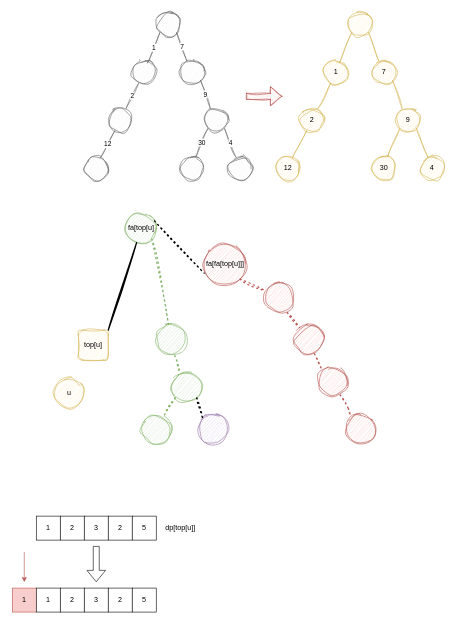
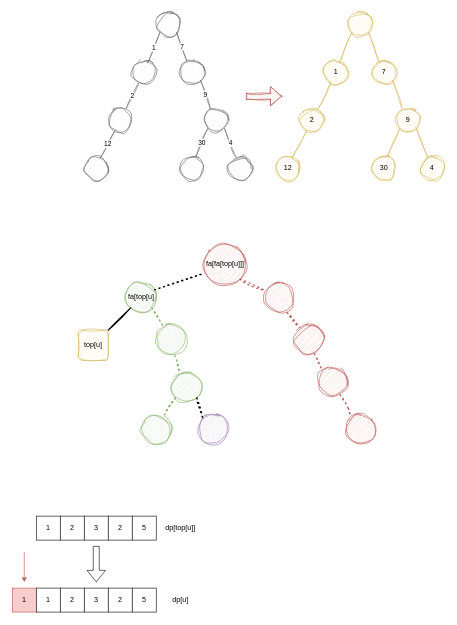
  <mxCell id="0" />
  <mxCell id="1" parent="0" />
  <mxCell id="2" value="" style="ellipse;whiteSpace=wrap;html=1;aspect=fixed;sketch=1;curveFitting=1;jiggle=2;shadow=0;fillColor=#f5f5f5;fontColor=#333333;strokeColor=#666666;" parent="1" vertex="1"><mxGeometry x="260" y="20" width="40" height="40" as="geometry" /></mxCell>
  <mxCell id="3" value="" style="ellipse;whiteSpace=wrap;html=1;aspect=fixed;sketch=1;curveFitting=1;jiggle=2;shadow=0;fillColor=#f5f5f5;fontColor=#333333;strokeColor=#666666;" parent="1" vertex="1"><mxGeometry x="300" y="100" width="40" height="40" as="geometry" /></mxCell>
  <mxCell id="4" value="" style="ellipse;whiteSpace=wrap;html=1;aspect=fixed;sketch=1;curveFitting=1;jiggle=2;shadow=0;fillColor=#f5f5f5;fontColor=#333333;strokeColor=#666666;" parent="1" vertex="1"><mxGeometry x="220" y="100" width="40" height="40" as="geometry" /></mxCell>
  <mxCell id="5" value="" style="ellipse;whiteSpace=wrap;html=1;aspect=fixed;sketch=1;curveFitting=1;jiggle=2;shadow=0;fillColor=#f5f5f5;fontColor=#333333;strokeColor=#666666;" parent="1" vertex="1"><mxGeometry x="180" y="180" width="40" height="40" as="geometry" /></mxCell>
  <mxCell id="6" value="" style="ellipse;whiteSpace=wrap;html=1;aspect=fixed;sketch=1;curveFitting=1;jiggle=2;shadow=0;fillColor=#f5f5f5;fontColor=#333333;strokeColor=#666666;" parent="1" vertex="1"><mxGeometry x="140" y="260" width="40" height="40" as="geometry" /></mxCell>
  <mxCell id="7" value="" style="ellipse;whiteSpace=wrap;html=1;aspect=fixed;sketch=1;curveFitting=1;jiggle=2;shadow=0;fillColor=#f5f5f5;fontColor=#333333;strokeColor=#666666;" parent="1" vertex="1"><mxGeometry x="340" y="180" width="40" height="40" as="geometry" /></mxCell>
  <mxCell id="8" value="" style="ellipse;whiteSpace=wrap;html=1;aspect=fixed;sketch=1;curveFitting=1;jiggle=2;shadow=0;fillColor=#f5f5f5;fontColor=#333333;strokeColor=#666666;" parent="1" vertex="1"><mxGeometry x="300" y="260" width="40" height="40" as="geometry" /></mxCell>
  <mxCell id="9" value="" style="ellipse;whiteSpace=wrap;html=1;aspect=fixed;sketch=1;curveFitting=1;jiggle=2;shadow=0;fillColor=#f5f5f5;fontColor=#333333;strokeColor=#666666;" parent="1" vertex="1"><mxGeometry x="380" y="260" width="40" height="40" as="geometry" /></mxCell>
  <mxCell id="10" value="1" style="endArrow=none;html=1;rounded=0;entryX=0;entryY=1;entryDx=0;entryDy=0;exitX=0.637;exitY=0.107;exitDx=0;exitDy=0;exitPerimeter=0;sketch=1;curveFitting=1;jiggle=2;fillColor=#f5f5f5;strokeColor=#666666;" parent="1" source="4" target="2" edge="1"><mxGeometry width="50" height="50" relative="1" as="geometry"><mxPoint x="330" y="150" as="sourcePoint" /><mxPoint x="380" y="100" as="targetPoint" /></mxGeometry></mxCell>
  <mxCell id="11" value="7" style="endArrow=none;html=1;rounded=0;entryX=1;entryY=1;entryDx=0;entryDy=0;exitX=0.275;exitY=0.021;exitDx=0;exitDy=0;exitPerimeter=0;sketch=1;curveFitting=1;jiggle=2;fillColor=#f5f5f5;strokeColor=#666666;" parent="1" source="3" target="2" edge="1"><mxGeometry width="50" height="50" relative="1" as="geometry"><mxPoint x="255" y="114" as="sourcePoint" /><mxPoint x="276" y="64" as="targetPoint" /></mxGeometry></mxCell>
  <mxCell id="12" value="2" style="endArrow=none;html=1;rounded=0;entryX=0.258;entryY=0.969;entryDx=0;entryDy=0;exitX=0.75;exitY=0;exitDx=0;exitDy=0;exitPerimeter=0;sketch=1;curveFitting=1;jiggle=2;entryPerimeter=0;fillColor=#f5f5f5;strokeColor=#666666;" parent="1" source="5" target="4" edge="1"><mxGeometry width="50" height="50" relative="1" as="geometry"><mxPoint x="265" y="124" as="sourcePoint" /><mxPoint x="286" y="74" as="targetPoint" /></mxGeometry></mxCell>
  <mxCell id="13" value="12" style="endArrow=none;html=1;rounded=0;entryX=0.275;entryY=0.934;entryDx=0;entryDy=0;exitX=0.672;exitY=0.064;exitDx=0;exitDy=0;exitPerimeter=0;sketch=1;curveFitting=1;jiggle=2;entryPerimeter=0;fillColor=#f5f5f5;strokeColor=#666666;" parent="1" source="6" target="5" edge="1"><mxGeometry width="50" height="50" relative="1" as="geometry"><mxPoint x="275" y="134" as="sourcePoint" /><mxPoint x="296" y="84" as="targetPoint" /></mxGeometry></mxCell>
  <mxCell id="14" value="9" style="endArrow=none;html=1;rounded=0;entryX=1;entryY=1;entryDx=0;entryDy=0;exitX=0.25;exitY=0;exitDx=0;exitDy=0;exitPerimeter=0;sketch=1;curveFitting=1;jiggle=2;fillColor=#f5f5f5;strokeColor=#666666;" parent="1" source="7" target="3" edge="1"><mxGeometry width="50" height="50" relative="1" as="geometry"><mxPoint x="285" y="144" as="sourcePoint" /><mxPoint x="306" y="94" as="targetPoint" /></mxGeometry></mxCell>
  <mxCell id="15" value="30" style="endArrow=none;html=1;rounded=0;entryX=0;entryY=1;entryDx=0;entryDy=0;exitX=0.663;exitY=0.003;exitDx=0;exitDy=0;exitPerimeter=0;sketch=1;curveFitting=1;jiggle=2;fillColor=#f5f5f5;strokeColor=#666666;" parent="1" source="8" target="7" edge="1"><mxGeometry width="50" height="50" relative="1" as="geometry"><mxPoint x="295" y="154" as="sourcePoint" /><mxPoint x="316" y="104" as="targetPoint" /></mxGeometry></mxCell>
  <mxCell id="16" value="4" style="endArrow=none;html=1;rounded=0;entryX=1;entryY=1;entryDx=0;entryDy=0;sketch=1;curveFitting=1;jiggle=2;fillColor=#f5f5f5;strokeColor=#666666;" parent="1" source="9" target="7" edge="1"><mxGeometry width="50" height="50" relative="1" as="geometry"><mxPoint x="305" y="164" as="sourcePoint" /><mxPoint x="326" y="114" as="targetPoint" /></mxGeometry></mxCell>
  <mxCell id="17" value="" style="ellipse;whiteSpace=wrap;html=1;aspect=fixed;sketch=1;curveFitting=1;jiggle=2;shadow=0;fillColor=#fff2cc;strokeColor=#d6b656;" parent="1" vertex="1"><mxGeometry x="580" y="20" width="40" height="40" as="geometry" /></mxCell>
  <mxCell id="18" value="7" style="ellipse;whiteSpace=wrap;html=1;aspect=fixed;sketch=1;curveFitting=1;jiggle=2;shadow=0;fillColor=#fff2cc;strokeColor=#d6b656;" parent="1" vertex="1"><mxGeometry x="620" y="100" width="40" height="40" as="geometry" /></mxCell>
  <mxCell id="19" value="1" style="ellipse;whiteSpace=wrap;html=1;aspect=fixed;sketch=1;curveFitting=1;jiggle=2;shadow=0;fillColor=#fff2cc;strokeColor=#d6b656;" parent="1" vertex="1"><mxGeometry x="540" y="100" width="40" height="40" as="geometry" /></mxCell>
  <mxCell id="20" value="2" style="ellipse;whiteSpace=wrap;html=1;aspect=fixed;sketch=1;curveFitting=1;jiggle=2;shadow=0;fillColor=#fff2cc;strokeColor=#d6b656;" parent="1" vertex="1"><mxGeometry x="500" y="180" width="40" height="40" as="geometry" /></mxCell>
  <mxCell id="21" value="12" style="ellipse;whiteSpace=wrap;html=1;aspect=fixed;sketch=1;curveFitting=1;jiggle=2;shadow=0;fillColor=#fff2cc;strokeColor=#d6b656;" parent="1" vertex="1"><mxGeometry x="460" y="260" width="40" height="40" as="geometry" /></mxCell>
  <mxCell id="22" value="9" style="ellipse;whiteSpace=wrap;html=1;aspect=fixed;sketch=1;curveFitting=1;jiggle=2;shadow=0;fillColor=#fff2cc;strokeColor=#d6b656;" parent="1" vertex="1"><mxGeometry x="660" y="180" width="40" height="40" as="geometry" /></mxCell>
  <mxCell id="23" value="30" style="ellipse;whiteSpace=wrap;html=1;aspect=fixed;sketch=1;curveFitting=1;jiggle=2;shadow=0;fillColor=#fff2cc;strokeColor=#d6b656;" parent="1" vertex="1"><mxGeometry x="620" y="260" width="40" height="40" as="geometry" /></mxCell>
  <mxCell id="24" value="4" style="ellipse;whiteSpace=wrap;html=1;aspect=fixed;sketch=1;curveFitting=1;jiggle=2;shadow=0;fillColor=#fff2cc;strokeColor=#d6b656;" parent="1" vertex="1"><mxGeometry x="700" y="260" width="40" height="40" as="geometry" /></mxCell>
  <mxCell id="25" value="" style="endArrow=none;html=1;rounded=0;entryX=0;entryY=1;entryDx=0;entryDy=0;exitX=0.637;exitY=0.107;exitDx=0;exitDy=0;exitPerimeter=0;sketch=1;curveFitting=1;jiggle=2;fillColor=#fff2cc;strokeColor=#d6b656;" parent="1" source="19" target="17" edge="1"><mxGeometry width="50" height="50" relative="1" as="geometry"><mxPoint x="650" y="150" as="sourcePoint" /><mxPoint x="700" y="100" as="targetPoint" /></mxGeometry></mxCell>
  <mxCell id="26" value="" style="endArrow=none;html=1;rounded=0;entryX=1;entryY=1;entryDx=0;entryDy=0;exitX=0.275;exitY=0.021;exitDx=0;exitDy=0;exitPerimeter=0;sketch=1;curveFitting=1;jiggle=2;fillColor=#fff2cc;strokeColor=#d6b656;" parent="1" source="18" target="17" edge="1"><mxGeometry width="50" height="50" relative="1" as="geometry"><mxPoint x="575" y="114" as="sourcePoint" /><mxPoint x="596" y="64" as="targetPoint" /></mxGeometry></mxCell>
  <mxCell id="27" value="" style="endArrow=none;html=1;rounded=0;entryX=0.258;entryY=0.969;entryDx=0;entryDy=0;exitX=0.75;exitY=0;exitDx=0;exitDy=0;exitPerimeter=0;sketch=1;curveFitting=1;jiggle=2;entryPerimeter=0;fillColor=#fff2cc;strokeColor=#d6b656;" parent="1" source="20" target="19" edge="1"><mxGeometry width="50" height="50" relative="1" as="geometry"><mxPoint x="585" y="124" as="sourcePoint" /><mxPoint x="606" y="74" as="targetPoint" /></mxGeometry></mxCell>
  <mxCell id="28" value="" style="endArrow=none;html=1;rounded=0;entryX=0.275;entryY=0.934;entryDx=0;entryDy=0;exitX=0.672;exitY=0.064;exitDx=0;exitDy=0;exitPerimeter=0;sketch=1;curveFitting=1;jiggle=2;entryPerimeter=0;fillColor=#fff2cc;strokeColor=#d6b656;" parent="1" source="21" target="20" edge="1"><mxGeometry x="0.018" y="-1" width="50" height="50" relative="1" as="geometry"><mxPoint x="595" y="134" as="sourcePoint" /><mxPoint x="616" y="84" as="targetPoint" /><mxPoint as="offset" /></mxGeometry></mxCell>
  <mxCell id="29" value="" style="endArrow=none;html=1;rounded=0;entryX=1;entryY=1;entryDx=0;entryDy=0;exitX=0.25;exitY=0;exitDx=0;exitDy=0;exitPerimeter=0;sketch=1;curveFitting=1;jiggle=2;fillColor=#fff2cc;strokeColor=#d6b656;" parent="1" source="22" target="18" edge="1"><mxGeometry width="50" height="50" relative="1" as="geometry"><mxPoint x="605" y="144" as="sourcePoint" /><mxPoint x="626" y="94" as="targetPoint" /></mxGeometry></mxCell>
  <mxCell id="30" value="" style="endArrow=none;html=1;rounded=0;entryX=0;entryY=1;entryDx=0;entryDy=0;exitX=0.663;exitY=0.003;exitDx=0;exitDy=0;exitPerimeter=0;sketch=1;curveFitting=1;jiggle=2;fillColor=#fff2cc;strokeColor=#d6b656;" parent="1" source="23" target="22" edge="1"><mxGeometry width="50" height="50" relative="1" as="geometry"><mxPoint x="615" y="154" as="sourcePoint" /><mxPoint x="636" y="104" as="targetPoint" /></mxGeometry></mxCell>
  <mxCell id="31" value="" style="endArrow=none;html=1;rounded=0;entryX=1;entryY=1;entryDx=0;entryDy=0;sketch=1;curveFitting=1;jiggle=2;fillColor=#fff2cc;strokeColor=#d6b656;" parent="1" source="24" target="22" edge="1"><mxGeometry width="50" height="50" relative="1" as="geometry"><mxPoint x="625" y="164" as="sourcePoint" /><mxPoint x="646" y="114" as="targetPoint" /><Array as="points"><mxPoint x="700" y="230" /></Array></mxGeometry></mxCell>
  <mxCell id="32" value="" style="shape=flexArrow;endArrow=classic;html=1;rounded=0;fillColor=#f8cecc;strokeColor=#b85450;sketch=1;curveFitting=1;jiggle=2;" parent="1" edge="1"><mxGeometry width="50" height="50" relative="1" as="geometry"><mxPoint x="410" y="160" as="sourcePoint" /><mxPoint x="470" y="160" as="targetPoint" /></mxGeometry></mxCell>
- <mxCell id="33" value="u" style="ellipse;whiteSpace=wrap;html=1;aspect=fixed;sketch=1;curveFitting=1;jiggle=2;fillColor=#fff2cc;strokeColor=#d6b656;" parent="1" vertex="1"><mxGeometry x="90" y="630" width="50" height="50" as="geometry" /></mxCell>
  <mxCell id="34" value="top[u]" style="whiteSpace=wrap;html=1;aspect=fixed;sketch=1;curveFitting=1;jiggle=2;fillColor=#fff2cc;strokeColor=#d6b656;rounded=1;" parent="1" vertex="1"><mxGeometry x="130" y="550" width="50" height="50" as="geometry" /></mxCell>
- <mxCell id="35" value="fa[top[u]" style="ellipse;whiteSpace=wrap;html=1;aspect=fixed;sketch=1;curveFitting=1;jiggle=2;fillColor=#d5e8d4;strokeColor=#82b366;" parent="1" vertex="1"><mxGeometry x="210" y="355" width="50" height="50" as="geometry" /></mxCell>
+ <mxCell id="35" value="fa[top[u]" style="ellipse;whiteSpace=wrap;html=1;aspect=fixed;sketch=1;curveFitting=1;jiggle=2;fillColor=#d5e8d4;strokeColor=#82b366;" parent="1" vertex="1"><mxGeometry x="210" y="470" width="50" height="50" as="geometry" /></mxCell>
  <mxCell id="36" value="" style="endArrow=none;dashed=0;html=1;dashPattern=1 3;strokeWidth=2;rounded=0;exitX=1;exitY=0;exitDx=0;exitDy=0;sketch=1;curveFitting=1;jiggle=2;" parent="1" source="34" target="35" edge="1"><mxGeometry width="50" height="50" relative="1" as="geometry"><mxPoint x="390" y="460" as="sourcePoint" /><mxPoint x="440" y="410" as="targetPoint" /></mxGeometry></mxCell>
  <mxCell id="37" value="" style="ellipse;whiteSpace=wrap;html=1;aspect=fixed;sketch=1;curveFitting=1;jiggle=2;fillColor=#d5e8d4;strokeColor=#82b366;" parent="1" vertex="1"><mxGeometry x="260" y="540" width="50" height="50" as="geometry" /></mxCell>
  <mxCell id="38" value="" style="ellipse;whiteSpace=wrap;html=1;aspect=fixed;sketch=1;curveFitting=1;jiggle=2;fillColor=#d5e8d4;strokeColor=#82b366;" parent="1" vertex="1"><mxGeometry x="285" y="620" width="50" height="50" as="geometry" /></mxCell>
  <mxCell id="39" value="" style="ellipse;whiteSpace=wrap;html=1;aspect=fixed;sketch=1;curveFitting=1;jiggle=2;fillColor=#d5e8d4;strokeColor=#82b366;" parent="1" vertex="1"><mxGeometry x="235" y="690" width="50" height="50" as="geometry" /></mxCell>
  <mxCell id="40" value="" style="ellipse;whiteSpace=wrap;html=1;aspect=fixed;sketch=1;curveFitting=1;jiggle=2;fillColor=#e1d5e7;strokeColor=#9673a6;" parent="1" vertex="1"><mxGeometry x="330" y="690" width="50" height="50" as="geometry" /></mxCell>
  <mxCell id="41" value="" style="endArrow=none;dashed=1;html=1;dashPattern=1 3;strokeWidth=2;rounded=0;exitX=1;exitY=1;exitDx=0;exitDy=0;sketch=1;curveFitting=1;jiggle=2;fillColor=#d5e8d4;strokeColor=#82b366;" parent="1" source="35" target="37" edge="1"><mxGeometry width="50" height="50" relative="1" as="geometry"><mxPoint x="390" y="630" as="sourcePoint" /><mxPoint x="440" y="580" as="targetPoint" /></mxGeometry></mxCell>
  <mxCell id="42" value="" style="endArrow=none;dashed=1;html=1;dashPattern=1 3;strokeWidth=2;rounded=0;exitX=0.617;exitY=1.048;exitDx=0;exitDy=0;sketch=1;curveFitting=1;jiggle=2;exitPerimeter=0;entryX=0.283;entryY=0.015;entryDx=0;entryDy=0;entryPerimeter=0;fillColor=#d5e8d4;strokeColor=#82b366;" parent="1" source="37" target="38" edge="1"><mxGeometry width="50" height="50" relative="1" as="geometry"><mxPoint x="263" y="523" as="sourcePoint" /><mxPoint x="282" y="554" as="targetPoint" /></mxGeometry></mxCell>
  <mxCell id="43" value="" style="endArrow=none;dashed=1;html=1;dashPattern=1 3;strokeWidth=2;rounded=0;exitX=0.775;exitY=0.023;exitDx=0;exitDy=0;sketch=1;curveFitting=1;jiggle=2;exitPerimeter=0;entryX=0;entryY=1;entryDx=0;entryDy=0;fillColor=#d5e8d4;strokeColor=#82b366;" parent="1" source="39" target="38" edge="1"><mxGeometry width="50" height="50" relative="1" as="geometry"><mxPoint x="273" y="533" as="sourcePoint" /><mxPoint x="292" y="564" as="targetPoint" /></mxGeometry></mxCell>
  <mxCell id="44" value="" style="endArrow=none;dashed=1;html=1;dashPattern=1 3;strokeWidth=2;rounded=0;exitX=1;exitY=1;exitDx=0;exitDy=0;sketch=1;curveFitting=1;jiggle=2;entryX=0;entryY=0;entryDx=0;entryDy=0;" parent="1" source="38" target="40" edge="1"><mxGeometry width="50" height="50" relative="1" as="geometry"><mxPoint x="283" y="543" as="sourcePoint" /><mxPoint x="302" y="574" as="targetPoint" /></mxGeometry></mxCell>
  <mxCell id="45" value="fa[fa[top[u]]]" style="ellipse;whiteSpace=wrap;html=1;aspect=fixed;sketch=1;curveFitting=1;jiggle=2;fillColor=#f8cecc;strokeColor=#b85450;" parent="1" vertex="1"><mxGeometry x="340" y="405" width="70" height="70" as="geometry" /></mxCell>
  <mxCell id="46" value="" style="endArrow=none;dashed=1;html=1;dashPattern=1 3;strokeWidth=2;rounded=0;exitX=0.942;exitY=0.257;exitDx=0;exitDy=0;sketch=1;curveFitting=1;jiggle=2;entryX=0;entryY=0.714;entryDx=0;entryDy=0;entryPerimeter=0;exitPerimeter=0;" parent="1" source="35" target="45" edge="1"><mxGeometry width="50" height="50" relative="1" as="geometry"><mxPoint x="183" y="567" as="sourcePoint" /><mxPoint x="227" y="523" as="targetPoint" /></mxGeometry></mxCell>
  <mxCell id="47" value="" style="ellipse;whiteSpace=wrap;html=1;aspect=fixed;sketch=1;curveFitting=1;jiggle=2;fillColor=#f8cecc;strokeColor=#b85450;" parent="1" vertex="1"><mxGeometry x="440" y="470" width="50" height="50" as="geometry" /></mxCell>
  <mxCell id="48" value="" style="ellipse;whiteSpace=wrap;html=1;aspect=fixed;sketch=1;curveFitting=1;jiggle=2;fillColor=#f8cecc;strokeColor=#b85450;" parent="1" vertex="1"><mxGeometry x="490" y="540" width="50" height="50" as="geometry" /></mxCell>
  <mxCell id="49" value="" style="ellipse;whiteSpace=wrap;html=1;aspect=fixed;sketch=1;curveFitting=1;jiggle=2;fillColor=#f8cecc;strokeColor=#b85450;" parent="1" vertex="1"><mxGeometry x="530" y="610" width="50" height="50" as="geometry" /></mxCell>
  <mxCell id="50" value="" style="ellipse;whiteSpace=wrap;html=1;aspect=fixed;sketch=1;curveFitting=1;jiggle=2;fillColor=#f8cecc;strokeColor=#b85450;" parent="1" vertex="1"><mxGeometry x="575" y="690" width="50" height="50" as="geometry" /></mxCell>
  <mxCell id="51" value="" style="endArrow=none;dashed=1;html=1;dashPattern=1 3;strokeWidth=2;rounded=0;exitX=1;exitY=1;exitDx=0;exitDy=0;sketch=1;curveFitting=1;jiggle=2;fillColor=#f8cecc;strokeColor=#b85450;" parent="1" source="45" target="47" edge="1"><mxGeometry width="50" height="50" relative="1" as="geometry"><mxPoint x="301" y="602" as="sourcePoint" /><mxPoint x="309" y="631" as="targetPoint" /></mxGeometry></mxCell>
  <mxCell id="52" value="" style="endArrow=none;dashed=1;html=1;dashPattern=1 3;strokeWidth=2;rounded=0;exitX=0.767;exitY=1.015;exitDx=0;exitDy=0;sketch=1;curveFitting=1;jiggle=2;fillColor=#f8cecc;strokeColor=#b85450;exitPerimeter=0;" parent="1" source="47" target="48" edge="1"><mxGeometry width="50" height="50" relative="1" as="geometry"><mxPoint x="410" y="460" as="sourcePoint" /><mxPoint x="454" y="491" as="targetPoint" /></mxGeometry></mxCell>
  <mxCell id="53" value="" style="endArrow=none;dashed=1;html=1;dashPattern=1 3;strokeWidth=2;rounded=0;exitX=0.675;exitY=0.99;exitDx=0;exitDy=0;sketch=1;curveFitting=1;jiggle=2;fillColor=#f8cecc;strokeColor=#b85450;entryX=0;entryY=0;entryDx=0;entryDy=0;exitPerimeter=0;" parent="1" source="48" target="49" edge="1"><mxGeometry width="50" height="50" relative="1" as="geometry"><mxPoint x="420" y="470" as="sourcePoint" /><mxPoint x="464" y="501" as="targetPoint" /></mxGeometry></mxCell>
  <mxCell id="54" value="" style="endArrow=none;dashed=1;html=1;dashPattern=1 3;strokeWidth=2;rounded=0;exitX=0.733;exitY=0.957;exitDx=0;exitDy=0;sketch=1;curveFitting=1;jiggle=2;fillColor=#f8cecc;strokeColor=#b85450;entryX=0.183;entryY=0.032;entryDx=0;entryDy=0;entryPerimeter=0;exitPerimeter=0;" parent="1" source="49" target="50" edge="1"><mxGeometry width="50" height="50" relative="1" as="geometry"><mxPoint x="430" y="480" as="sourcePoint" /><mxPoint x="474" y="511" as="targetPoint" /><Array as="points"><mxPoint x="580" y="680" /></Array></mxGeometry></mxCell>
  <mxCell id="55" value="1" style="rounded=0;whiteSpace=wrap;html=1;" vertex="1" parent="1"><mxGeometry x="60" y="860" width="40" height="40" as="geometry" /></mxCell>
  <mxCell id="56" value="2" style="rounded=0;whiteSpace=wrap;html=1;" vertex="1" parent="1"><mxGeometry x="100" y="860" width="40" height="40" as="geometry" /></mxCell>
  <mxCell id="57" value="3" style="rounded=0;whiteSpace=wrap;html=1;" vertex="1" parent="1"><mxGeometry x="140" y="860" width="40" height="40" as="geometry" /></mxCell>
  <mxCell id="58" value="2" style="rounded=0;whiteSpace=wrap;html=1;" vertex="1" parent="1"><mxGeometry x="180" y="860" width="40" height="40" as="geometry" /></mxCell>
  <mxCell id="59" value="5" style="rounded=0;whiteSpace=wrap;html=1;" vertex="1" parent="1"><mxGeometry x="220" y="860" width="40" height="40" as="geometry" /></mxCell>
  <mxCell id="60" value="dp[top[u]]" style="text;html=1;align=center;verticalAlign=middle;resizable=0;points=[];autosize=1;strokeColor=none;fillColor=none;" vertex="1" parent="1"><mxGeometry x="260" y="865" width="80" height="30" as="geometry" /></mxCell>
  <mxCell id="61" value="1" style="rounded=0;whiteSpace=wrap;html=1;fillColor=#f8cecc;strokeColor=#b85450;" vertex="1" parent="1"><mxGeometry x="20" y="980" width="40" height="40" as="geometry" /></mxCell>
  <mxCell id="62" value="1" style="rounded=0;whiteSpace=wrap;html=1;" vertex="1" parent="1"><mxGeometry x="60" y="980" width="40" height="40" as="geometry" /></mxCell>
  <mxCell id="63" value="2" style="rounded=0;whiteSpace=wrap;html=1;" vertex="1" parent="1"><mxGeometry x="100" y="980" width="40" height="40" as="geometry" /></mxCell>
  <mxCell id="64" value="3" style="rounded=0;whiteSpace=wrap;html=1;" vertex="1" parent="1"><mxGeometry x="140" y="980" width="40" height="40" as="geometry" /></mxCell>
  <mxCell id="65" value="2" style="rounded=0;whiteSpace=wrap;html=1;" vertex="1" parent="1"><mxGeometry x="180" y="980" width="40" height="40" as="geometry" /></mxCell>
+ <mxCell id="66" value="dp[u]" style="text;html=1;align=center;verticalAlign=middle;resizable=0;points=[];autosize=1;strokeColor=none;fillColor=none;" vertex="1" parent="1"><mxGeometry x="275" y="985" width="50" height="30" as="geometry" /></mxCell>
  <mxCell id="67" value="5" style="rounded=0;whiteSpace=wrap;html=1;" vertex="1" parent="1"><mxGeometry x="220" y="980" width="40" height="40" as="geometry" /></mxCell>
  <mxCell id="68" value="" style="shape=flexArrow;endArrow=classic;html=1;rounded=0;" edge="1" parent="1"><mxGeometry width="50" height="50" relative="1" as="geometry"><mxPoint x="160" y="910" as="sourcePoint" /><mxPoint x="160" y="970" as="targetPoint" /></mxGeometry></mxCell>
  <mxCell id="69" value="" style="endArrow=classic;html=1;rounded=0;fillColor=#f8cecc;strokeColor=#b85450;" edge="1" parent="1"><mxGeometry width="50" height="50" relative="1" as="geometry"><mxPoint x="40" y="920" as="sourcePoint" /><mxPoint x="40" y="970" as="targetPoint" /></mxGeometry></mxCell>
